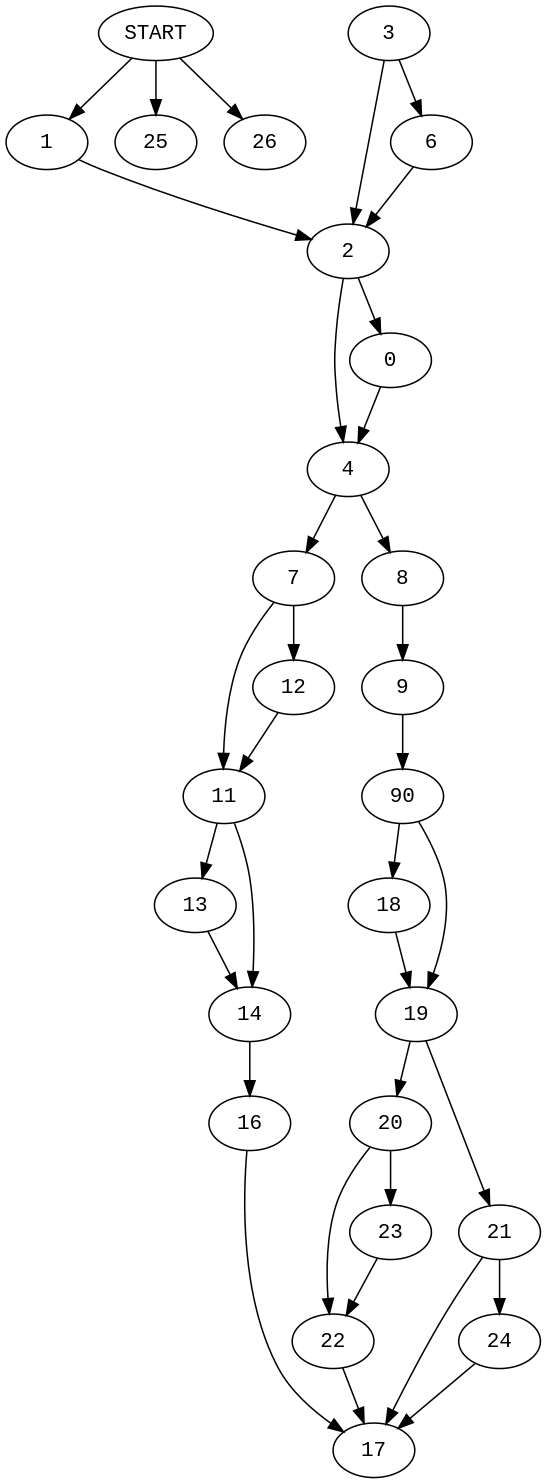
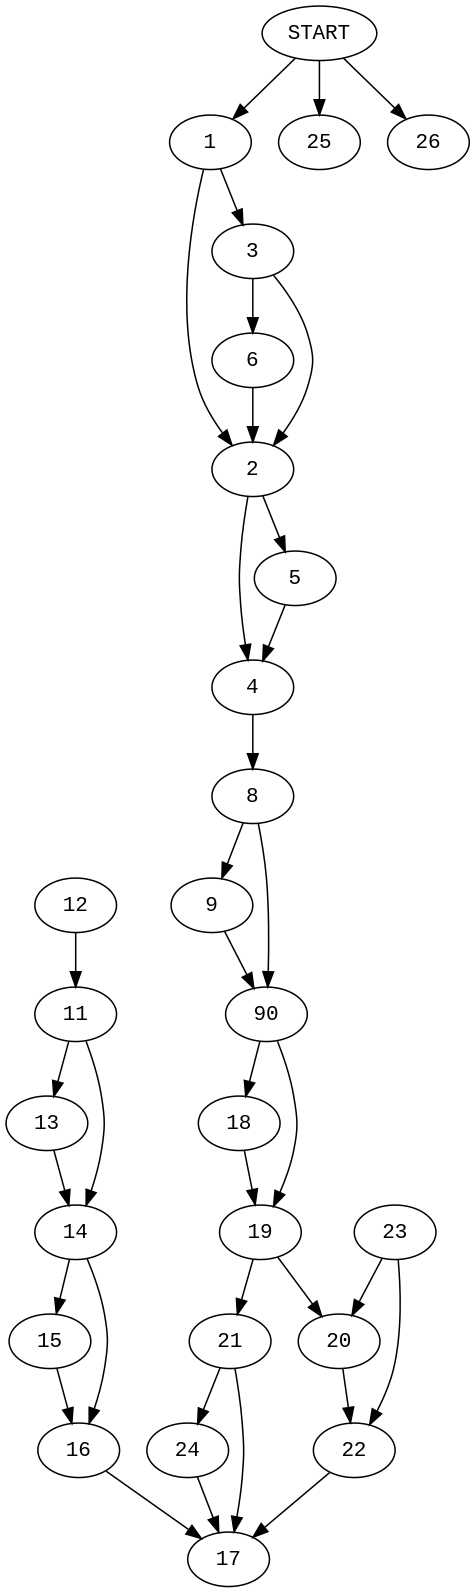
  digraph {
    fontname="Liberation Mono"
    node [fontname="Liberation Mono"]
    edge [fontname="Liberation Mono"]
    n1 [label=START]
    1
    25
    26
    2
    3
    4
-   5 [label=0]
+   5
    6
-   7
    8
    11
    12
    9
    n15 [label=90]
    13
    14
    18
    19
    20
    21
+   15
    16
    17
    22
    23
    24
    n1 -> 1
    n1 -> 25
    n1 -> 26
    1 -> 2
+   1 -> 3
    2 -> 4
    2 -> 5
    3 -> 2
    3 -> 6
-   4 -> 7
    4 -> 8
    5 -> 4
    6 -> 2
-   7 -> 11
-   7 -> 12
    8 -> 9
+   8 -> n15
    11 -> 13
    11 -> 14
    12 -> 11
    9 -> n15
    n15 -> 18
    n15 -> 19
    13 -> 14
+   14 -> 15
    14 -> 16
    18 -> 19
    19 -> 20
    19 -> 21
    20 -> 22
-   20 -> 23
+   23 -> 20
    21 -> 17
    21 -> 24
+   15 -> 16
    16 -> 17
    22 -> 17
    23 -> 22
    24 -> 17
  }
